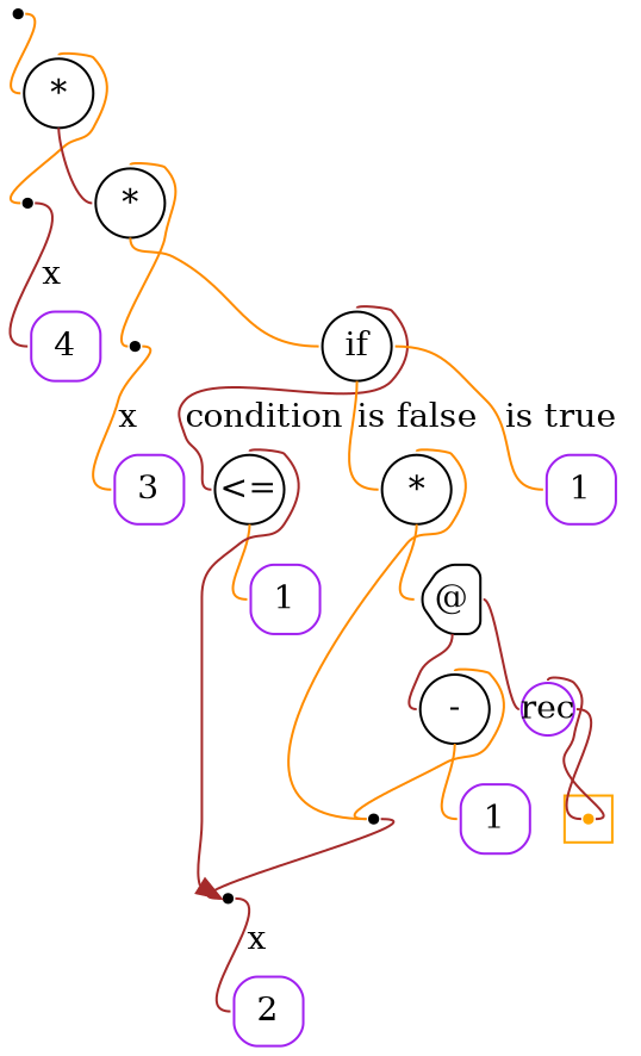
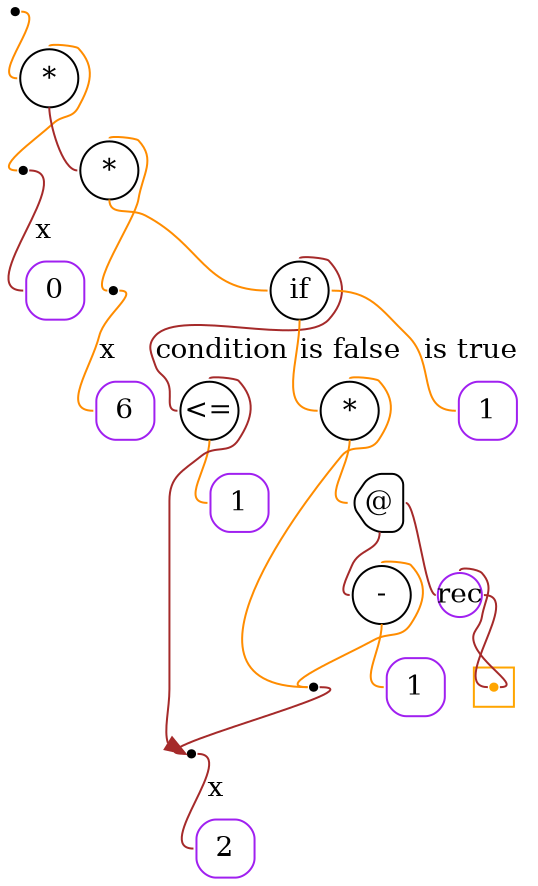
  digraph {
    labeldistance=0
    nodesep=.175
    rankdir=TB
    ranksep=.175
    node [color="#000000" fixedsize=true orientation=90 shape=circle style=rounded]
    edge [arrowhead=none arrowtail=none color=darkorange headport=w tailport=e]
    ndcluster_nd170 [color=orange shape=point style=""]
    nd1 [shape=point color="" orientation="" style=""]
    n3 [height=.4 label="*" width=.4 orientation=""]
    n4 [label=" " shape=point color=""]
    n5 [height=.4 label="*" width=.4 orientation=""]
-   n6 [color=purple height=.4 label=4 shape=square width=.4]
+   n6 [color=purple height=.4 label=0 shape=square width=.4]
    n7 [label=" " shape=point color=""]
    n8 [height=.4 label=if width=.4 orientation=""]
-   n9 [color=purple height=.4 label=3 shape=square width=.4]
+   n9 [color=purple height=.4 label=6 shape=square width=.4]
    n10 [height=.4 label="<=" width=.4 orientation=""]
    n11 [color=purple height=.4 label=1 shape=square width=.4]
    n12 [height=.4 label="*" width=.4 orientation=""]
    n13 [color=purple height=.4 label=2 shape=square width=.4]
    n14 [color=purple height=.3 label=rec width=.3 orientation=""]
    n15 [color=purple height=.4 label=1 shape=square width=.4]
    n16 [label=" " shape=point color=""]
    n17 [height=.4 label="@" shape=house width=.4]
    n18 [label=" " shape=point color=""]
    n19 [height=.4 label="-" width=.4 orientation=""]
    n20 [color=purple height=.4 label=1 shape=square width=.4]
    subgraph cluster_1 {
      color=orange
      style=fill
      ndcluster_nd170
    }
    nd1 -> n3
    n3 -> n4 [tailport=n]
    n3 -> n5 [color=brown tailport=s]
    n4 -> n6 [color=brown label=x]
    n5 -> n7 [tailport=n]
    n5 -> n8 [tailport=s]
    n7 -> n9 [label=x]
    n8 -> n10 [color=brown label=condition tailport=n]
    n8 -> n11 [label="is true"]
    n8 -> n12 [label="is false" tailport=s]
    n10 -> n15 [tailport=s]
    n10 -> n16 [arrowhead=normal color=brown tailport=n]
    n12 -> n17 [tailport=s]
    n12 -> n18 [tailport=n]
    n14 -> ndcluster_nd170 [color=brown dir=back headport=e tailport=n]
    n14 -> ndcluster_nd170 [color=brown]
    n16 -> n13 [color=brown label=x]
    n17 -> n14 [color=brown]
    n17 -> n19 [color=brown tailport=s]
    n18 -> n16 [color=brown]
    n19 -> n18 [tailport=n]
    n19 -> n20 [tailport=s]
  }
